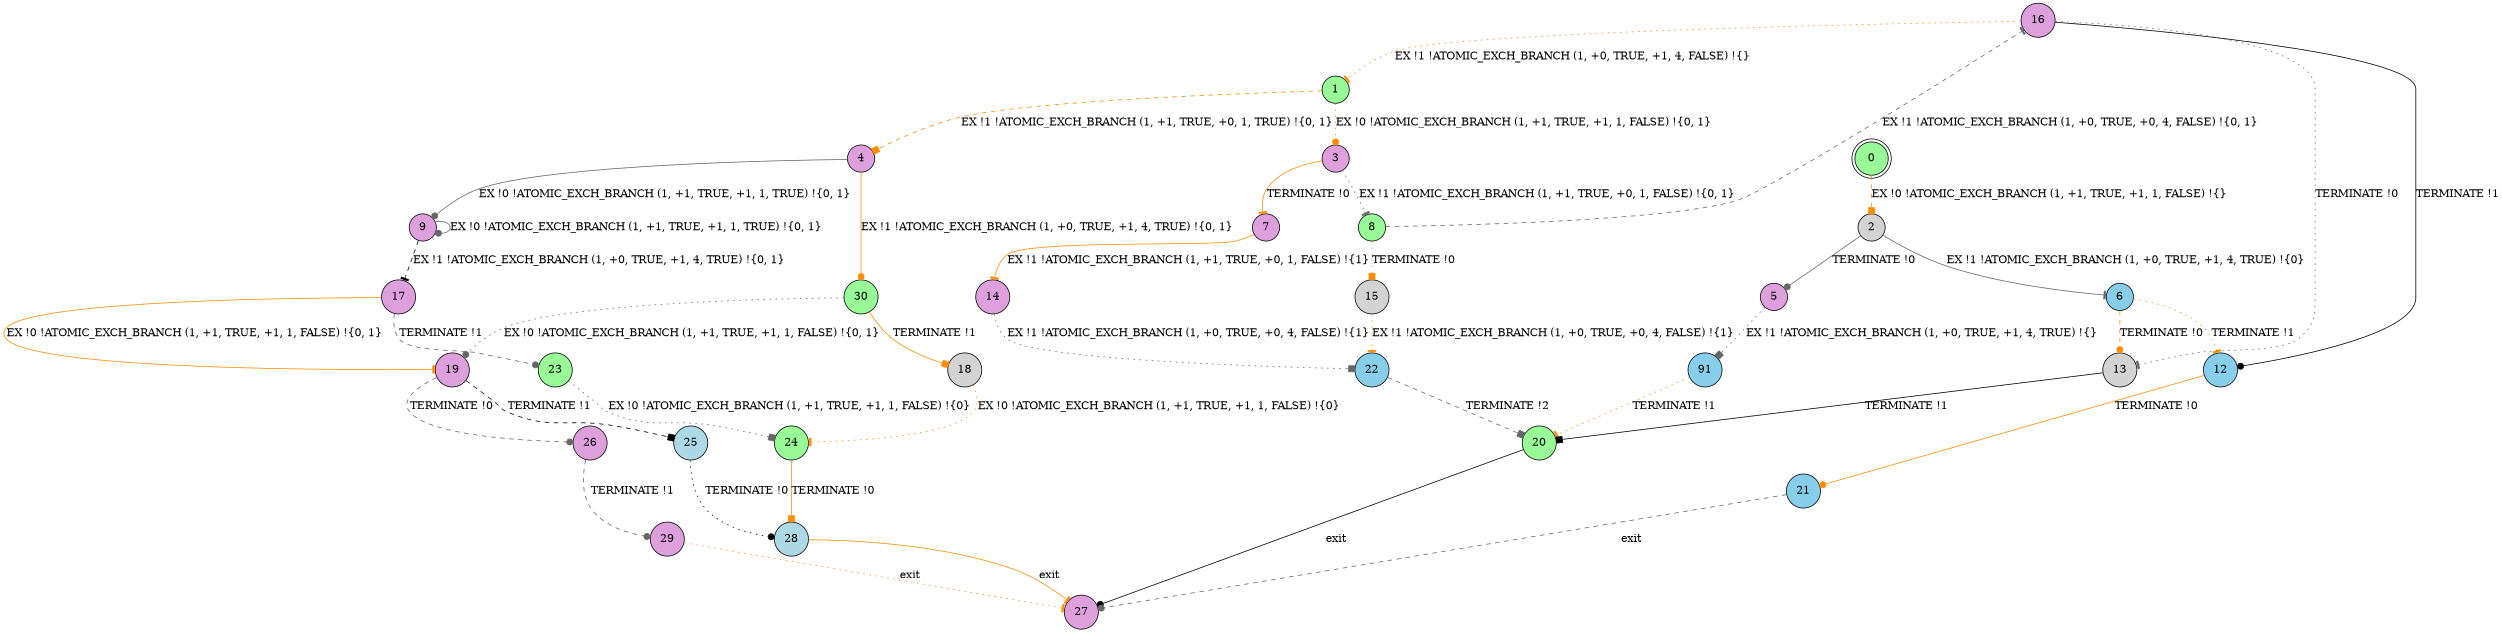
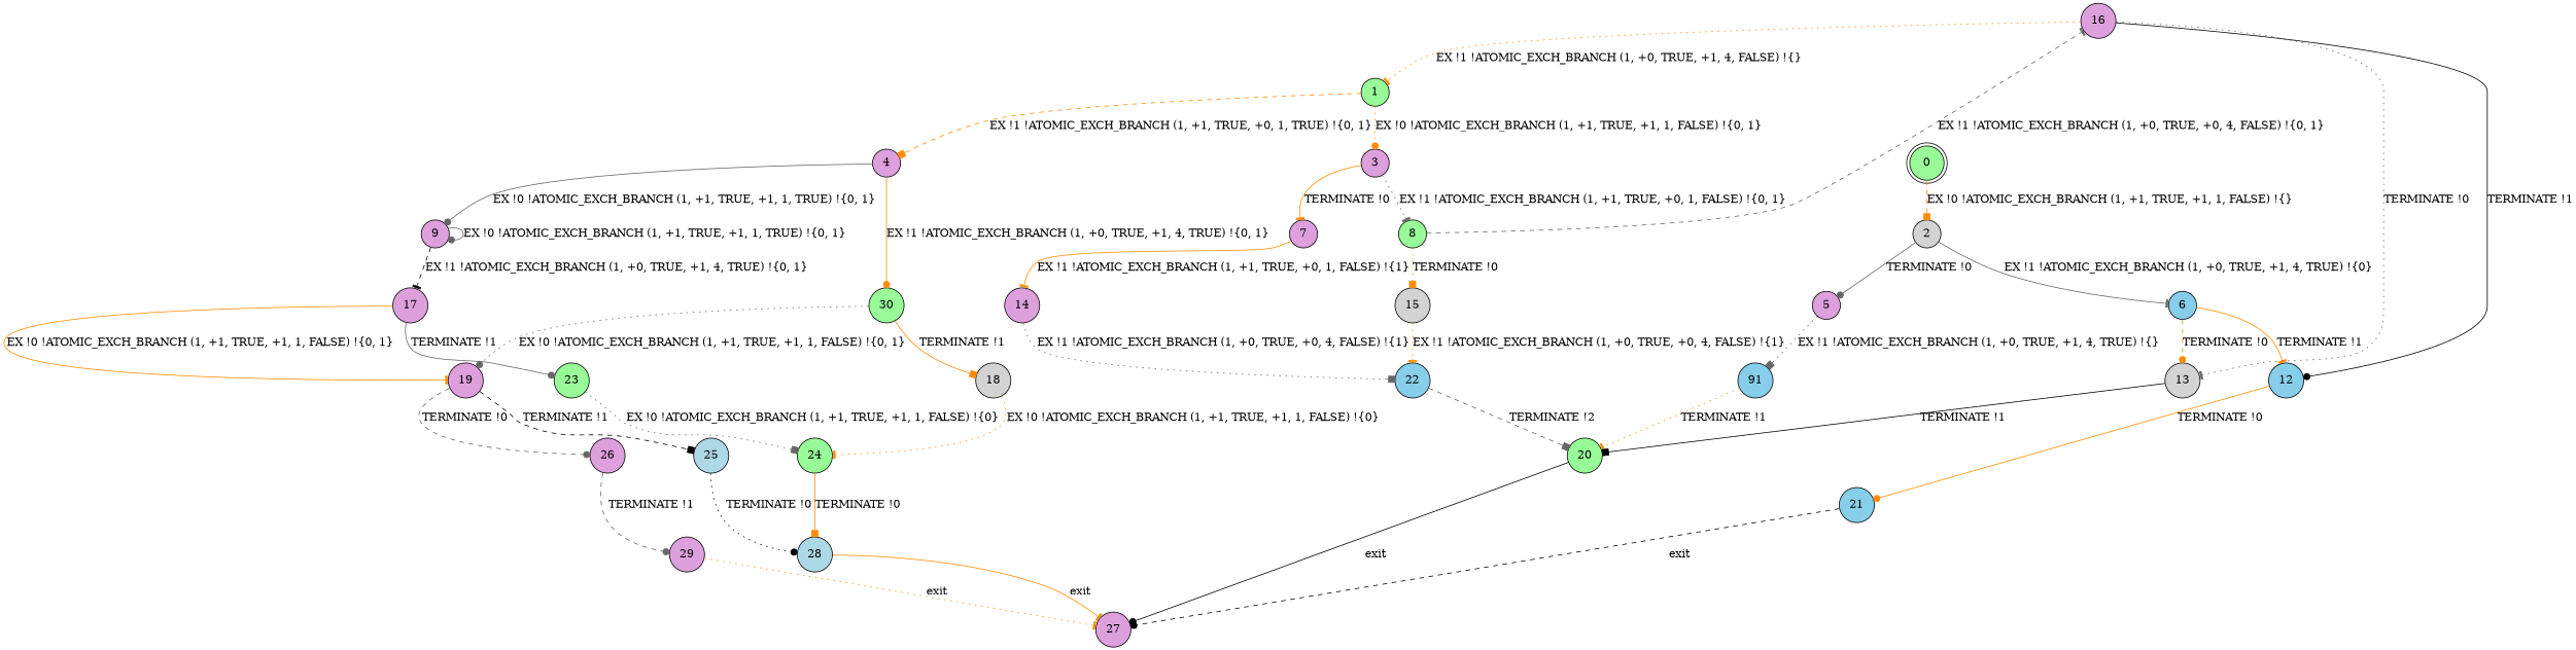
  digraph {
    node [fillcolor=plum shape=circle style=filled]
    edge [arrowhead=dot color=darkorange style=solid]
    0 [fillcolor=palegreen peripheries=2]
    2 [fillcolor=lightgrey]
    1 [fillcolor=palegreen]
    3
    4
    5
    6 [fillcolor=skyblue]
    7
    8 [fillcolor=palegreen]
    9
    n11 [fillcolor=palegreen label=30]
    n12 [fillcolor=skyblue label=91]
    12 [fillcolor=skyblue]
    13 [fillcolor=lightgrey]
    14
    15 [fillcolor=lightgrey]
    16
    17
    18 [fillcolor=lightgrey]
    19
    20 [fillcolor=palegreen]
    21 [fillcolor=skyblue]
    22 [fillcolor=skyblue]
    23 [fillcolor=palegreen]
    24 [fillcolor=palegreen]
    25 [fillcolor=lightblue]
    26
    27
    28 [fillcolor=lightblue]
    29
    0 -> 2 [arrowhead=box label="EX !0 !ATOMIC_EXCH_BRANCH (1, +1, TRUE, +1, 1, FALSE) !{}" style=dashed]
    2 -> 5 [color=gray40 label="TERMINATE !0"]
    2 -> 6 [arrowhead=tee color=gray40 label="EX !1 !ATOMIC_EXCH_BRANCH (1, +0, TRUE, +1, 4, TRUE) !{0}"]
    1 -> 3 [label="EX !0 !ATOMIC_EXCH_BRANCH (1, +1, TRUE, +1, 1, FALSE) !{0, 1}" style=dotted]
    1 -> 4 [arrowhead=box label="EX !1 !ATOMIC_EXCH_BRANCH (1, +1, TRUE, +0, 1, TRUE) !{0, 1}" style=dashed]
    3 -> 7 [arrowhead=tee label="TERMINATE !0"]
    3 -> 8 [arrowhead=tee color=gray40 label="EX !1 !ATOMIC_EXCH_BRANCH (1, +1, TRUE, +0, 1, FALSE) !{0, 1}" style=dotted]
    4 -> 9 [color=gray40 label="EX !0 !ATOMIC_EXCH_BRANCH (1, +1, TRUE, +1, 1, TRUE) !{0, 1}"]
    4 -> n11 [label="EX !1 !ATOMIC_EXCH_BRANCH (1, +0, TRUE, +1, 4, TRUE) !{0, 1}"]
    5 -> n12 [arrowhead=box color=gray40 label="EX !1 !ATOMIC_EXCH_BRANCH (1, +0, TRUE, +1, 4, TRUE) !{}" style=dotted]
-   6 -> 12 [arrowhead=tee label="TERMINATE !1" style=dotted]
+   6 -> 12 [arrowhead=tee label="TERMINATE !1"]
    6 -> 13 [label="TERMINATE !0" style=dashed]
    7 -> 14 [arrowhead=tee label="EX !1 !ATOMIC_EXCH_BRANCH (1, +1, TRUE, +0, 1, FALSE) !{1}"]
    8 -> 15 [arrowhead=box label="TERMINATE !0" style=dotted]
    8 -> 16 [arrowhead=tee color=gray40 label="EX !1 !ATOMIC_EXCH_BRANCH (1, +0, TRUE, +0, 4, FALSE) !{0, 1}" style=dashed]
    9 -> 9 [color=gray40 label="EX !0 !ATOMIC_EXCH_BRANCH (1, +1, TRUE, +1, 1, TRUE) !{0, 1}"]
    9 -> 17 [arrowhead=tee color=black label="EX !1 !ATOMIC_EXCH_BRANCH (1, +0, TRUE, +1, 4, TRUE) !{0, 1}" style=dashed]
    n11 -> 18 [arrowhead=box label="TERMINATE !1"]
    n11 -> 19 [color=gray40 label="EX !0 !ATOMIC_EXCH_BRANCH (1, +1, TRUE, +1, 1, FALSE) !{0, 1}" style=dotted]
    n12 -> 20 [arrowhead=tee label="TERMINATE !1" style=dotted]
    12 -> 21 [label="TERMINATE !0"]
    13 -> 20 [arrowhead=box color=black label="TERMINATE !1"]
    14 -> 22 [arrowhead=box color=gray40 label="EX !1 !ATOMIC_EXCH_BRANCH (1, +0, TRUE, +0, 4, FALSE) !{1}" style=dotted]
    15 -> 22 [arrowhead=tee label="EX !1 !ATOMIC_EXCH_BRANCH (1, +0, TRUE, +0, 4, FALSE) !{1}" style=dotted]
    16 -> 1 [arrowhead=tee label="EX !1 !ATOMIC_EXCH_BRANCH (1, +0, TRUE, +1, 4, FALSE) !{}" style=dotted]
    16 -> 12 [color=black label="TERMINATE !1"]
    16 -> 13 [arrowhead=tee color=gray40 label="TERMINATE !0" style=dotted]
    17 -> 19 [arrowhead=tee label="EX !0 !ATOMIC_EXCH_BRANCH (1, +1, TRUE, +1, 1, FALSE) !{0, 1}"]
-   17 -> 23 [color=gray40 label="TERMINATE !1" style=dashed]
+   17 -> 23 [color=gray40 label="TERMINATE !1"]
    18 -> 24 [arrowhead=tee label="EX !0 !ATOMIC_EXCH_BRANCH (1, +1, TRUE, +1, 1, FALSE) !{0}" style=dotted]
    19 -> 25 [arrowhead=box color=black label="TERMINATE !1" style=dashed]
    19 -> 26 [color=gray40 label="TERMINATE !0" style=dashed]
    20 -> 27 [color=black label=exit]
-   21 -> 27 [color=gray40 label=exit style=dashed]
+   21 -> 27 [color=black label=exit style=dashed]
    22 -> 20 [arrowhead=box color=gray40 label="TERMINATE !2" style=dashed]
    23 -> 24 [arrowhead=box color=gray40 label="EX !0 !ATOMIC_EXCH_BRANCH (1, +1, TRUE, +1, 1, FALSE) !{0}" style=dotted]
    24 -> 28 [arrowhead=box label="TERMINATE !0"]
    25 -> 28 [color=black label="TERMINATE !0" style=dotted]
    26 -> 29 [color=gray40 label="TERMINATE !1" style=dashed]
    28 -> 27 [arrowhead=tee label=exit]
    29 -> 27 [arrowhead=tee label=exit style=dotted]
  }
